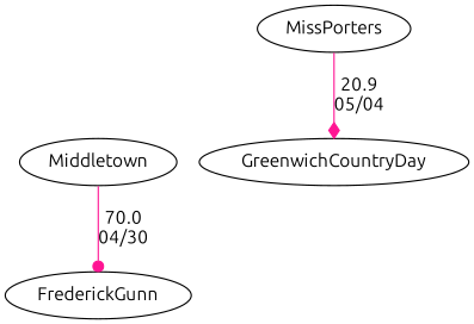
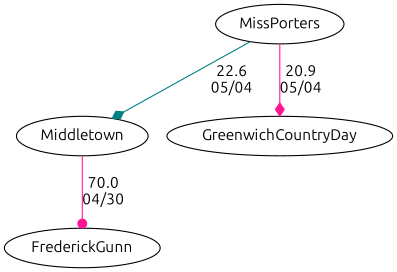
  digraph {
    fontname=Ubuntu
    node [fontname=Ubuntu]
    edge [arrowhead=diamond color=deeppink fontname=Ubuntu random=random]
    Middletown
    FrederickGunn
    MissPorters
    GreenwichCountryDay
    Middletown -> FrederickGunn [arrowhead=dot label="70.0\n04/30" weight=30]
+   MissPorters -> Middletown [color=teal label="22.6\n05/04" weight=78]
    MissPorters -> GreenwichCountryDay [label="20.9\n05/04" weight=80]
  }
